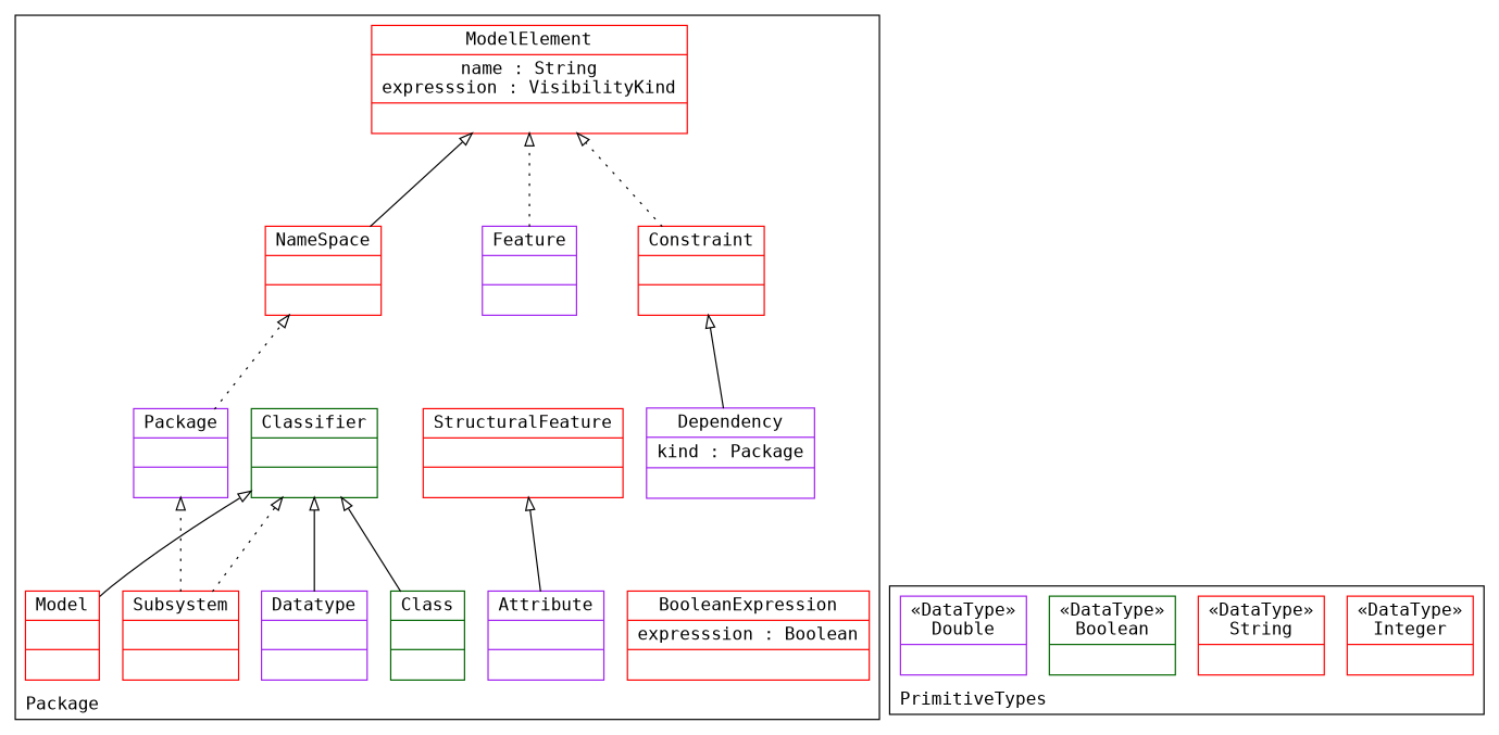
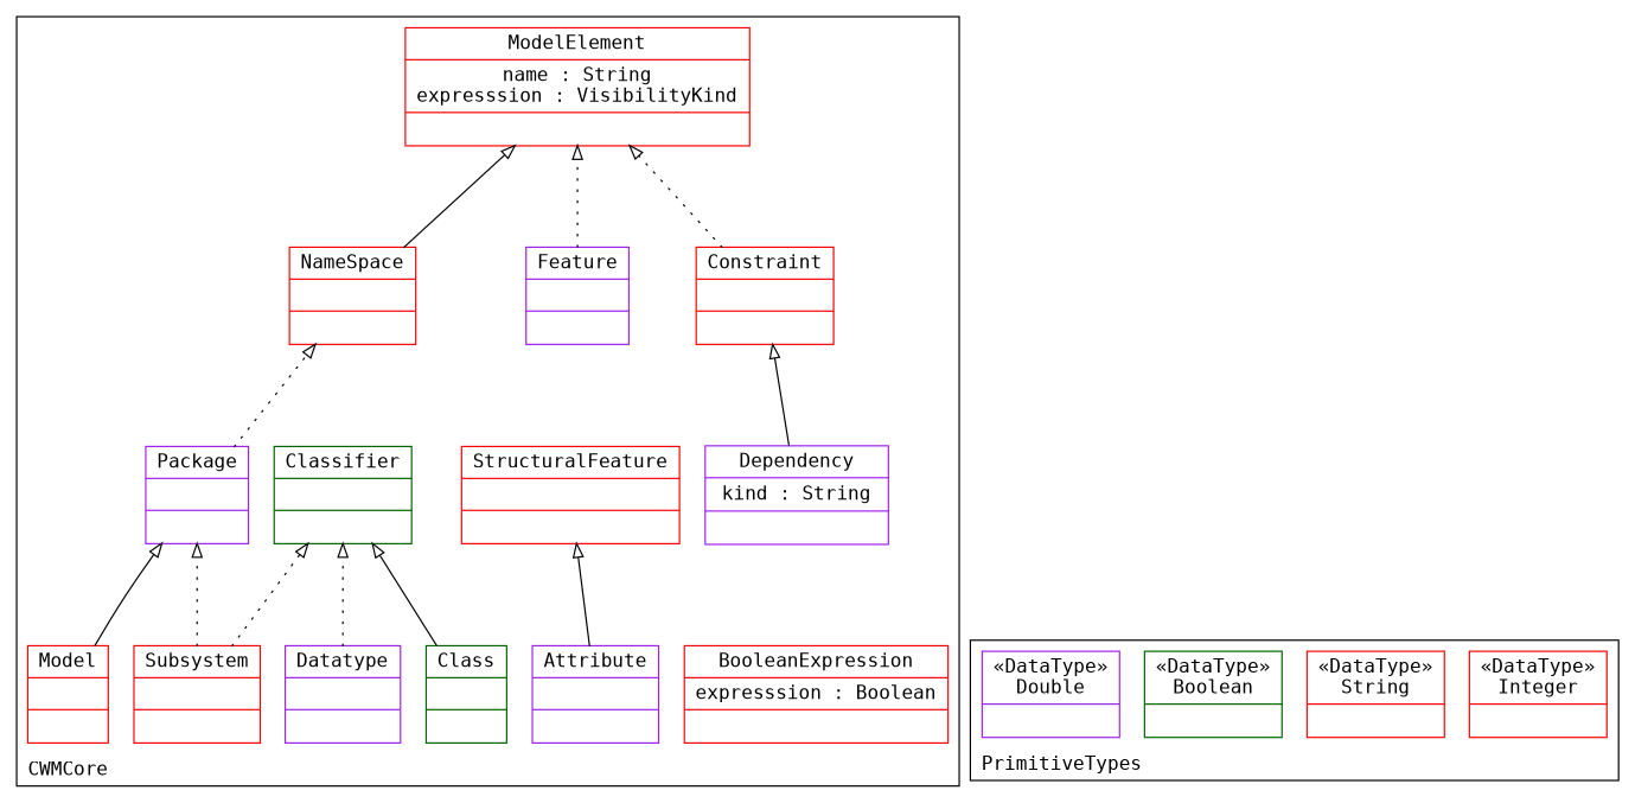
  digraph {
    compound=true
    fontname="DejaVu Sans Mono"
    labeljust=l
    labelloc=t
    nodeSep=0.75
    rankdir=BT
    node [color=red fontname="DejaVu Sans Mono" shape=record]
    edge [arrowhead=onormal constraint=true fontname="DejaVu Sans Mono" group=ModelElement minlen=2 style=dotted]
    n1 [label="{BooleanExpression|expresssion : Boolean| }"]
    n2 [label="{ModelElement|name : String\nexpresssion : VisibilityKind| }"]
-   n3 [color=purple label="{Dependency|kind : Package| }"]
+   n3 [color=purple label="{Dependency|kind : String| }"]
    n4 [label="{Constraint| | }"]
    n5 [color=purple label="{Feature| | }"]
    n6 [label="{StructuralFeature| | }"]
    n7 [color=purple label="{Attribute| | }"]
    n8 [label="{NameSpace| | }"]
    n9 [color=darkgreen label="{Classifier| | }"]
    n10 [color=purple label="{Package| | }"]
    n11 [color=darkgreen label="{Class| | }"]
    n12 [color=purple label="{Datatype| | }"]
    n13 [label="{Subsystem| | }"]
    n14 [label="{Model| | }"]
    n15 [label="{&#171;DataType&#187;\nInteger|}"]
    n16 [label="{&#171;DataType&#187;\nString|}"]
    n17 [color=darkgreen label="{&#171;DataType&#187;\nBoolean|}"]
    n18 [color=purple label="{&#171;DataType&#187;\nDouble|}"]
    subgraph cluster_1 {
      color=black
-     label=Package
+     label=CWMCore
      n1
      n2
      n3
      n4
      n5
      n6
      n7
      n8
      n9
      n10
      n11
      n12
      n13
      n14
    }
    subgraph cluster_2 {
      color=black
      label=PrimitiveTypes
      n15
      n16
      n17
      n18
    }
    n3 -> n4 [style=solid]
    n4 -> n2
    n5 -> n2
    n7 -> n6 [group=StructuralFeature style=solid]
    n8 -> n2 [style=solid]
    n10 -> n8 [group=NameSpace]
    n11 -> n9 [group=Classifier style=solid]
-   n12 -> n9 [group=Classifier style=solid]
+   n12 -> n9 [group=Classifier]
    n13 -> n9 [group=Classifier]
    n13 -> n10 [group=Package]
-   n14 -> n9 [group=Package style=solid]
+   n14 -> n10 [group=Package style=solid]
  }
